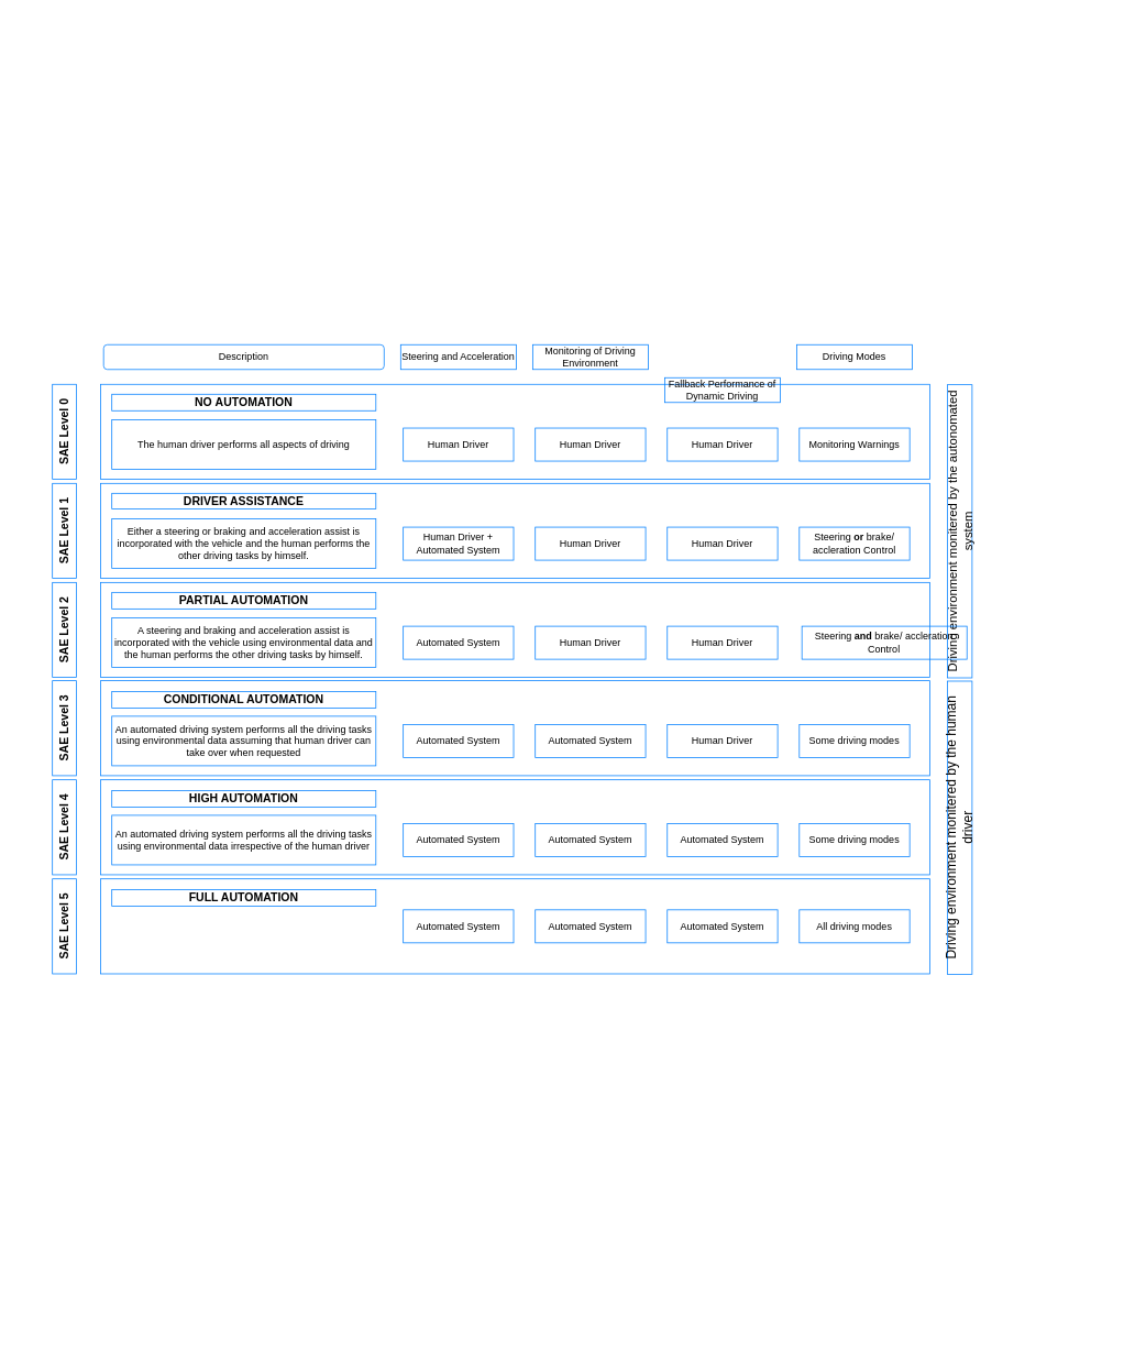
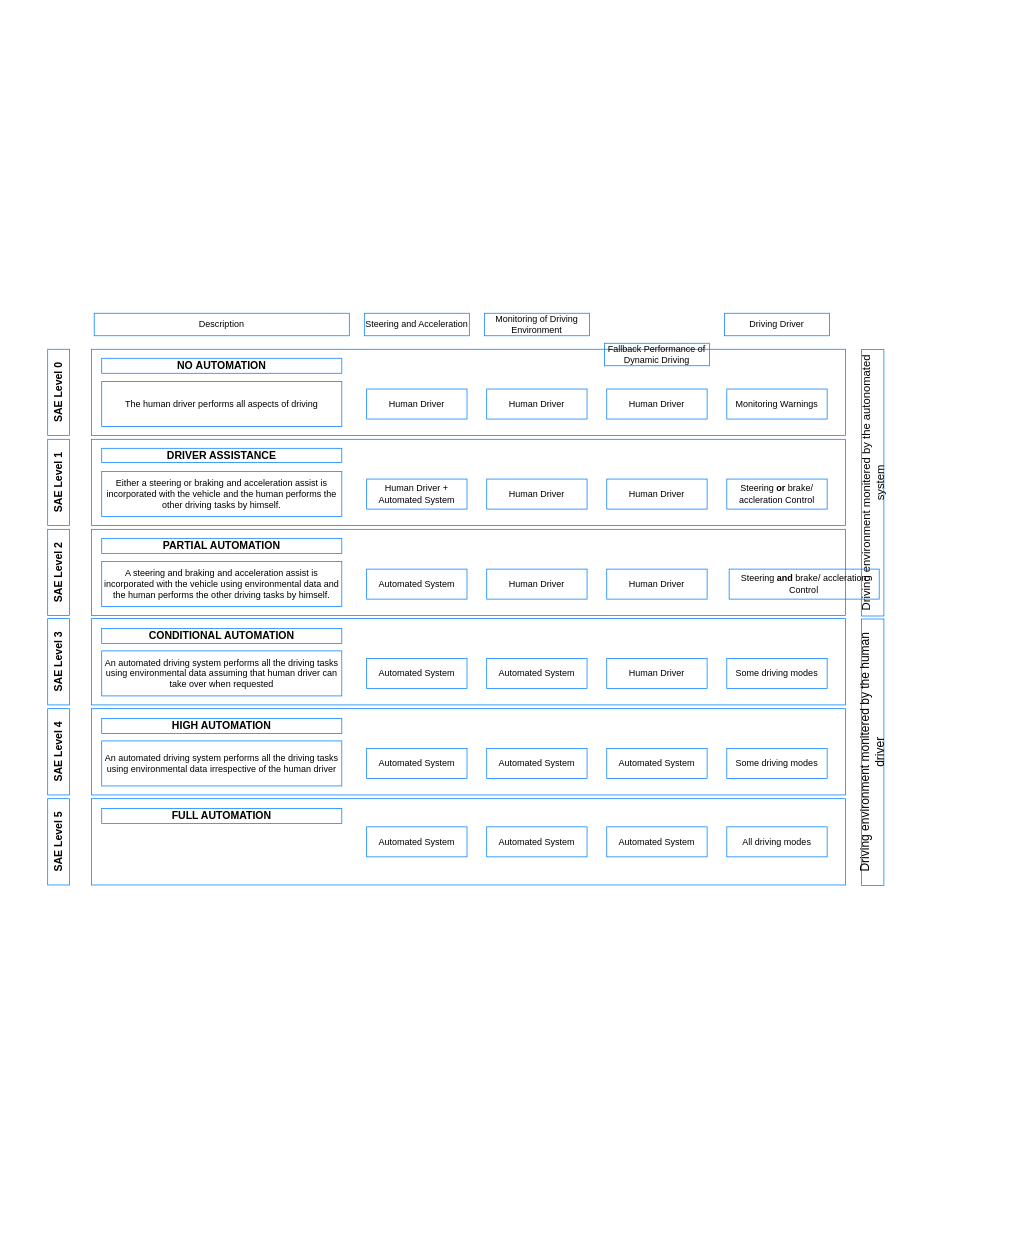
  <mxCell id="0" />
  <mxCell id="1" parent="0" />
  <mxCell id="2" value="" style="rounded=0;whiteSpace=wrap;html=1;rotation=-90;fillColor=none;strokeColor=#007FFF;" parent="1" vertex="1"><mxGeometry x="566.25" y="619" width="115" height="1005" as="geometry" /></mxCell>
  <mxCell id="3" value="" style="rounded=0;whiteSpace=wrap;html=1;rotation=-90;fillColor=none;strokeColor=#007FFF;" parent="1" vertex="1"><mxGeometry x="566.25" y="499" width="115" height="1005" as="geometry" /></mxCell>
  <mxCell id="4" value="" style="rounded=0;whiteSpace=wrap;html=1;rotation=-90;fillColor=none;strokeColor=#007FFF;" parent="1" vertex="1"><mxGeometry x="566.25" y="379" width="115" height="1005" as="geometry" /></mxCell>
  <mxCell id="5" value="" style="rounded=0;whiteSpace=wrap;html=1;rotation=-90;fillColor=none;strokeColor=#007FFF;" parent="1" vertex="1"><mxGeometry x="566.25" y="260" width="115" height="1005" as="geometry" /></mxCell>
  <mxCell id="6" value="" style="rounded=0;whiteSpace=wrap;html=1;rotation=-90;fillColor=none;strokeColor=#007FFF;" parent="1" vertex="1"><mxGeometry x="566.25" y="140" width="115" height="1005" as="geometry" /></mxCell>
  <mxCell id="7" value="" style="rounded=0;whiteSpace=wrap;html=1;rotation=-90;fillColor=none;strokeColor=#007FFF;" parent="1" vertex="1"><mxGeometry x="566.25" y="20" width="115" height="1005" as="geometry" /></mxCell>
  <mxCell id="8" value="&lt;font style=&quot;font-size: 16px&quot;&gt;Driving environment monitered by the human driver&lt;/font&gt;" style="rounded=0;whiteSpace=wrap;html=1;rotation=-90;gradientColor=#ffa500;fillColor=none;strokeColor=#007FFF;" parent="1" vertex="1"><mxGeometry x="985" y="987" width="355" height="30" as="geometry" /></mxCell>
  <mxCell id="9" value="&lt;font style=&quot;font-size: 15px&quot;&gt;Driving environment monitered by the autonomated system&lt;/font&gt;" style="rounded=0;whiteSpace=wrap;html=1;rotation=-90;gradientColor=#7ea6e0;fillColor=none;strokeColor=#007FFF;" parent="1" vertex="1"><mxGeometry x="985" y="628" width="355" height="30" as="geometry" /></mxCell>
  <mxCell id="10" value="&lt;font style=&quot;font-size: 14px&quot;&gt;&lt;b&gt;SAE Level 0&lt;/b&gt;&lt;/font&gt;" style="rounded=0;whiteSpace=wrap;html=1;rotation=-90;fillColor=none;strokeColor=#007FFF;" parent="1" vertex="1"><mxGeometry x="20" y="508" width="115" height="29" as="geometry" /></mxCell>
  <mxCell id="11" value="Steering and Acceleration" style="rounded=0;whiteSpace=wrap;html=1;gradientColor=#ffd966;fillColor=none;strokeColor=#007FFF;" parent="1" vertex="1"><mxGeometry x="485" y="417" width="140" height="30" as="geometry" /></mxCell>
  <mxCell id="12" value="Monitoring of Driving Environment" style="rounded=0;whiteSpace=wrap;html=1;fillColor=none;strokeColor=#007FFF;" parent="1" vertex="1"><mxGeometry x="645" y="417" width="140" height="30" as="geometry" /></mxCell>
  <mxCell id="13" value="Fallback Performance of Dynamic Driving" style="rounded=0;whiteSpace=wrap;html=1;fillColor=none;strokeColor=#007FFF;" parent="1" vertex="1"><mxGeometry x="805" y="457" width="140" height="30" as="geometry" /></mxCell>
- <mxCell id="14" value="Driving Modes" style="rounded=0;whiteSpace=wrap;html=1;fillColor=none;strokeColor=#007FFF;" parent="1" vertex="1"><mxGeometry x="965" y="417" width="140" height="30" as="geometry" /></mxCell>
+ <mxCell id="14" value="Driving Driver" style="rounded=0;whiteSpace=wrap;html=1;fillColor=none;strokeColor=#007FFF;" parent="1" vertex="1"><mxGeometry x="965" y="417" width="140" height="30" as="geometry" /></mxCell>
  <mxCell id="15" value="&lt;p style=&quot;font-size: 14px&quot;&gt;&lt;font style=&quot;font-size: 14px&quot;&gt;&lt;b&gt;NO&amp;nbsp;&lt;/b&gt;&lt;/font&gt;&lt;font style=&quot;font-size: 14px&quot;&gt;&lt;b&gt;AUTOMATION&lt;/b&gt;&lt;/font&gt;&lt;/p&gt;" style="rounded=0;whiteSpace=wrap;html=1;rotation=0;align=center;fillColor=none;strokeColor=#007FFF;" parent="1" vertex="1"><mxGeometry x="135" y="477" width="320" height="20" as="geometry" /></mxCell>
  <mxCell id="16" value="&lt;p&gt;&lt;span style=&quot;font-size: 14px&quot;&gt;&lt;b&gt;DRIVER ASSISTANCE&lt;/b&gt;&lt;/span&gt;&lt;/p&gt;" style="rounded=0;whiteSpace=wrap;html=1;rotation=0;fillColor=none;strokeColor=#007FFF;" parent="1" vertex="1"><mxGeometry x="135" y="597" width="320" height="19" as="geometry" /></mxCell>
  <mxCell id="17" value="&lt;p&gt;&lt;span style=&quot;font-size: 14px&quot;&gt;&lt;b&gt;PARTIAL AUTOMATION&lt;/b&gt;&lt;/span&gt;&lt;/p&gt;" style="rounded=0;whiteSpace=wrap;html=1;rotation=0;fillColor=none;strokeColor=#007FFF;" parent="1" vertex="1"><mxGeometry x="135" y="717" width="320" height="20" as="geometry" /></mxCell>
  <mxCell id="18" value="&lt;p&gt;&lt;span style=&quot;font-size: 14px&quot;&gt;&lt;b&gt;CONDITIONAL AUTOMATION&lt;/b&gt;&lt;/span&gt;&lt;/p&gt;" style="rounded=0;whiteSpace=wrap;html=1;rotation=0;fillColor=none;strokeColor=#007FFF;" parent="1" vertex="1"><mxGeometry x="135" y="837" width="320" height="20" as="geometry" /></mxCell>
  <mxCell id="19" value="&lt;p&gt;&lt;span style=&quot;font-size: 14px&quot;&gt;&lt;b&gt;HIGH AUTOMATION&lt;/b&gt;&lt;/span&gt;&lt;/p&gt;" style="rounded=0;whiteSpace=wrap;html=1;rotation=0;fillColor=none;strokeColor=#007FFF;" parent="1" vertex="1"><mxGeometry x="135" y="957" width="320" height="20" as="geometry" /></mxCell>
  <mxCell id="20" value="&lt;p&gt;&lt;span style=&quot;font-size: 14px&quot;&gt;&lt;b&gt;FULL AUTOMATION&lt;/b&gt;&lt;/span&gt;&lt;/p&gt;" style="rounded=0;whiteSpace=wrap;html=1;rotation=0;fillColor=none;strokeColor=#007FFF;" parent="1" vertex="1"><mxGeometry x="135" y="1077" width="320" height="20" as="geometry" /></mxCell>
  <mxCell id="21" value="The human driver performs all aspects of driving" style="rounded=0;whiteSpace=wrap;html=1;fillColor=none;strokeColor=#007FFF;" parent="1" vertex="1"><mxGeometry x="135" y="508" width="320" height="60" as="geometry" /></mxCell>
  <mxCell id="22" value="Either a steering or braking and acceleration assist is incorporated with the vehicle and the human performs the other driving tasks by himself.&lt;span style=&quot;color: rgba(0 , 0 , 0 , 0) ; font-family: monospace ; font-size: 0px&quot;&gt;%3CmxGraphModel%3E%3Croot%3E%3CmxCell%20id%3D%220%22%2F%3E%3CmxCell%20id%3D%221%22%20parent%3D%220%22%2F%3E%3CmxCell%20id%3D%222%22%20value%3D%22The%20human%20driver%20performs%20all%20aspects%20of%20driving%22%20style%3D%22rounded%3D0%3BwhiteSpace%3Dwrap%3Bhtml%3D1%3B%22%20vertex%3D%221%22%20parent%3D%221%22%3E%3CmxGeometry%20x%3D%22352.5%22%20y%3D%22300%22%20width%3D%22125%22%20height%3D%22130%22%20as%3D%22geometry%22%2F%3E%3C%2FmxCell%3E%3C%2Froot%3E%3C%2FmxGraphModel%3E&lt;/span&gt;" style="rounded=0;whiteSpace=wrap;html=1;fillColor=none;strokeColor=#007FFF;" parent="1" vertex="1"><mxGeometry x="135" y="628" width="320" height="60" as="geometry" /></mxCell>
  <mxCell id="23" value="&lt;span&gt;A steering and braking and acceleration assist is incorporated with the vehicle using environmental data and the human performs the other driving tasks by himself.&lt;/span&gt;&lt;span style=&quot;color: rgba(0 , 0 , 0 , 0) ; font-family: monospace ; font-size: 0px&quot;&gt;%3CmxGraphModel%3E%3Croot%3E%3CmxCell%20id%3D%220%22%2F%3E%3CmxCell%20id%3D%221%22%20parent%3D%220%22%2F%3E%3CmxCell%20id%3D%222%22%20value%3D%22The%20human%20driver%20performs%20all%20aspects%20of%20driving%22%20style%3D%22rounded%3D0%3BwhiteSpace%3Dwrap%3Bhtml%3D1%3B%22%20vertex%3D%221%22%20parent%3D%221%22%3E%3CmxGeometry%20x%3D%22352.5%22%20y%3D%22300%22%20width%3D%22125%22%20height%3D%22130%22%20as%3D%22geometry%22%2F%3E%3C%2FmxCell%3E%3C%2Froot%3E%3C%2FmxGraphModel%3E&lt;/span&gt;" style="rounded=0;whiteSpace=wrap;html=1;fillColor=none;strokeColor=#007FFF;" parent="1" vertex="1"><mxGeometry x="135" y="748" width="320" height="60" as="geometry" /></mxCell>
  <mxCell id="24" value="An automated driving system performs all the driving tasks using environmental data assuming that human driver can take over when requested" style="rounded=0;whiteSpace=wrap;html=1;align=center;fillColor=none;strokeColor=#007FFF;" parent="1" vertex="1"><mxGeometry x="135" y="867" width="320" height="60" as="geometry" /></mxCell>
  <mxCell id="25" value="An automated driving system performs all the driving tasks using environmental data irrespective of the human driver" style="rounded=0;whiteSpace=wrap;html=1;align=center;fillColor=none;strokeColor=#007FFF;" parent="1" vertex="1"><mxGeometry x="135" y="987" width="320" height="60" as="geometry" /></mxCell>
  <mxCell id="26" value="Human Driver" style="rounded=0;whiteSpace=wrap;html=1;fillColor=none;strokeColor=#007FFF;" parent="1" vertex="1"><mxGeometry x="648.12" y="518" width="133.75" height="40" as="geometry" /></mxCell>
  <mxCell id="27" value="Human Driver" style="rounded=0;whiteSpace=wrap;html=1;fillColor=none;strokeColor=#007FFF;" parent="1" vertex="1"><mxGeometry x="808.12" y="518" width="133.75" height="40" as="geometry" /></mxCell>
  <mxCell id="28" value="Monitoring Warnings" style="rounded=0;whiteSpace=wrap;html=1;fillColor=none;strokeColor=#007FFF;" parent="1" vertex="1"><mxGeometry x="968.13" y="518" width="133.75" height="40" as="geometry" /></mxCell>
  <mxCell id="29" value="Human Driver + Automated System" style="rounded=0;whiteSpace=wrap;html=1;fillColor=none;strokeColor=#007FFF;" parent="1" vertex="1"><mxGeometry x="488.12" y="638" width="133.75" height="40" as="geometry" /></mxCell>
  <mxCell id="30" value="Human Driver" style="rounded=0;whiteSpace=wrap;html=1;fillColor=none;strokeColor=#007FFF;" parent="1" vertex="1"><mxGeometry x="648.13" y="638" width="133.75" height="40" as="geometry" /></mxCell>
  <mxCell id="31" value="Human Driver" style="rounded=0;whiteSpace=wrap;html=1;fillColor=none;strokeColor=#007FFF;" parent="1" vertex="1"><mxGeometry x="808.12" y="638" width="133.75" height="40" as="geometry" /></mxCell>
  <mxCell id="32" value="Steering &lt;b&gt;or&lt;/b&gt;&amp;nbsp;brake/ accleration Control" style="rounded=0;whiteSpace=wrap;html=1;fillColor=none;strokeColor=#007FFF;" parent="1" vertex="1"><mxGeometry x="968.12" y="638" width="133.75" height="40" as="geometry" /></mxCell>
  <mxCell id="33" value="Automated System" style="rounded=0;whiteSpace=wrap;html=1;gradientColor=#97d077;fillColor=none;strokeColor=#007FFF;" parent="1" vertex="1"><mxGeometry x="488.12" y="758" width="133.75" height="40" as="geometry" /></mxCell>
  <mxCell id="34" value="Human Driver" style="rounded=0;whiteSpace=wrap;html=1;fillColor=none;strokeColor=#007FFF;" parent="1" vertex="1"><mxGeometry x="648.13" y="758" width="133.75" height="40" as="geometry" /></mxCell>
  <mxCell id="35" value="Human Driver" style="rounded=0;whiteSpace=wrap;html=1;fillColor=none;strokeColor=#007FFF;" parent="1" vertex="1"><mxGeometry x="808.13" y="758" width="133.75" height="40" as="geometry" /></mxCell>
  <mxCell id="36" value="Steering &lt;b&gt;and&lt;/b&gt;&amp;nbsp;brake/ accleration Control" style="rounded=0;whiteSpace=wrap;html=1;fillColor=none;strokeColor=#007FFF;" parent="1" vertex="1"><mxGeometry x="971.25" y="758" width="200" height="40" as="geometry" /></mxCell>
  <mxCell id="37" value="Automated System" style="rounded=0;whiteSpace=wrap;html=1;gradientColor=#97d077;fillColor=none;strokeColor=#007FFF;" parent="1" vertex="1"><mxGeometry x="648.12" y="877" width="133.75" height="40" as="geometry" /></mxCell>
  <mxCell id="38" value="Human Driver" style="rounded=0;whiteSpace=wrap;html=1;fillColor=none;strokeColor=#007FFF;" parent="1" vertex="1"><mxGeometry x="808.12" y="877" width="133.75" height="40" as="geometry" /></mxCell>
  <mxCell id="39" value="Some driving modes" style="rounded=0;whiteSpace=wrap;html=1;fillColor=none;strokeColor=#007FFF;" parent="1" vertex="1"><mxGeometry x="968.12" y="877" width="133.75" height="40" as="geometry" /></mxCell>
  <mxCell id="40" value="Automated System" style="rounded=0;whiteSpace=wrap;html=1;gradientColor=#97d077;fillColor=none;strokeColor=#007FFF;" parent="1" vertex="1"><mxGeometry x="648.13" y="997" width="133.75" height="40" as="geometry" /></mxCell>
  <mxCell id="41" value="Automated System" style="rounded=0;whiteSpace=wrap;html=1;gradientColor=#97d077;fillColor=none;strokeColor=#007FFF;" parent="1" vertex="1"><mxGeometry x="808.13" y="997" width="133.75" height="40" as="geometry" /></mxCell>
  <mxCell id="42" value="Some driving modes" style="rounded=0;whiteSpace=wrap;html=1;fillColor=none;strokeColor=#007FFF;" parent="1" vertex="1"><mxGeometry x="968.12" y="997" width="133.75" height="40" as="geometry" /></mxCell>
  <mxCell id="43" value="Automated System" style="rounded=0;whiteSpace=wrap;html=1;gradientColor=#97d077;fillColor=none;strokeColor=#007FFF;" parent="1" vertex="1"><mxGeometry x="808.12" y="1101.5" width="133.75" height="40" as="geometry" /></mxCell>
  <mxCell id="44" value="All driving modes" style="rounded=0;whiteSpace=wrap;html=1;gradientColor=#97d077;fillColor=none;strokeColor=#007FFF;" parent="1" vertex="1"><mxGeometry x="968.12" y="1101.5" width="133.75" height="40" as="geometry" /></mxCell>
  <mxCell id="45" value="Automated System" style="rounded=0;whiteSpace=wrap;html=1;gradientColor=#97d077;fillColor=none;strokeColor=#007FFF;" parent="1" vertex="1"><mxGeometry x="488.12" y="877" width="133.75" height="40" as="geometry" /></mxCell>
  <mxCell id="46" value="Automated System" style="rounded=0;whiteSpace=wrap;html=1;gradientColor=#97d077;fillColor=none;strokeColor=#007FFF;" parent="1" vertex="1"><mxGeometry x="488.13" y="997" width="133.75" height="40" as="geometry" /></mxCell>
  <mxCell id="47" value="Automated System" style="rounded=0;whiteSpace=wrap;html=1;gradientColor=#97d077;fillColor=none;strokeColor=#007FFF;" parent="1" vertex="1"><mxGeometry x="488.12" y="1101.5" width="133.75" height="40" as="geometry" /></mxCell>
  <mxCell id="48" value="Automated System" style="rounded=0;whiteSpace=wrap;html=1;gradientColor=#97d077;gradientDirection=east;fillColor=none;strokeColor=#007FFF;" parent="1" vertex="1"><mxGeometry x="648.12" y="1101.5" width="133.75" height="40" as="geometry" /></mxCell>
  <mxCell id="49" value="Human Driver" style="rounded=0;whiteSpace=wrap;html=1;fillColor=none;strokeColor=#007FFF;" parent="1" vertex="1"><mxGeometry x="488.13" y="518" width="133.75" height="40" as="geometry" /></mxCell>
  <mxCell id="50" value="&lt;font style=&quot;font-size: 14px&quot;&gt;&lt;b&gt;SAE Level 1&lt;/b&gt;&lt;/font&gt;" style="rounded=0;whiteSpace=wrap;html=1;rotation=-90;fillColor=none;strokeColor=#007FFF;" parent="1" vertex="1"><mxGeometry x="20" y="628" width="115" height="29" as="geometry" /></mxCell>
  <mxCell id="51" value="&lt;font style=&quot;font-size: 14px&quot;&gt;&lt;b&gt;SAE Level 2&lt;/b&gt;&lt;/font&gt;" style="rounded=0;whiteSpace=wrap;html=1;rotation=-90;fillColor=none;strokeColor=#007FFF;" parent="1" vertex="1"><mxGeometry x="20" y="748" width="115" height="29" as="geometry" /></mxCell>
  <mxCell id="52" value="&lt;font style=&quot;font-size: 14px&quot;&gt;&lt;b&gt;SAE Level 3&lt;/b&gt;&lt;/font&gt;" style="rounded=0;whiteSpace=wrap;html=1;rotation=-90;fillColor=none;strokeColor=#007FFF;" parent="1" vertex="1"><mxGeometry x="20" y="867" width="115" height="29" as="geometry" /></mxCell>
  <mxCell id="53" value="&lt;font style=&quot;font-size: 14px&quot;&gt;&lt;b&gt;SAE Level 4&lt;/b&gt;&lt;/font&gt;" style="rounded=0;whiteSpace=wrap;html=1;rotation=-90;fillColor=none;strokeColor=#007FFF;" parent="1" vertex="1"><mxGeometry x="20" y="987" width="115" height="29" as="geometry" /></mxCell>
  <mxCell id="54" value="&lt;font style=&quot;font-size: 14px&quot;&gt;&lt;b&gt;SAE Level 5&lt;/b&gt;&lt;/font&gt;" style="rounded=0;whiteSpace=wrap;html=1;rotation=-90;fillColor=none;strokeColor=#007FFF;" parent="1" vertex="1"><mxGeometry x="20" y="1107" width="115" height="29" as="geometry" /></mxCell>
- <mxCell id="55" value="Description" style="whiteSpace=wrap;html=1;gradientColor=#ffd966;fillColor=none;strokeColor=#007FFF;rounded=1;" parent="1" vertex="1"><mxGeometry x="125" y="417" width="340" height="30" as="geometry" /></mxCell>
+ <mxCell id="55" value="Description" style="rounded=0;whiteSpace=wrap;html=1;gradientColor=#ffd966;fillColor=none;strokeColor=#007FFF;" parent="1" vertex="1"><mxGeometry x="125" y="417" width="340" height="30" as="geometry" /></mxCell>
